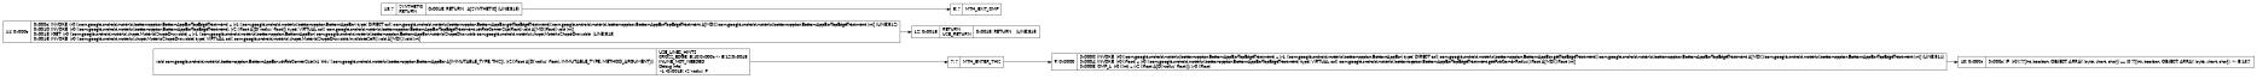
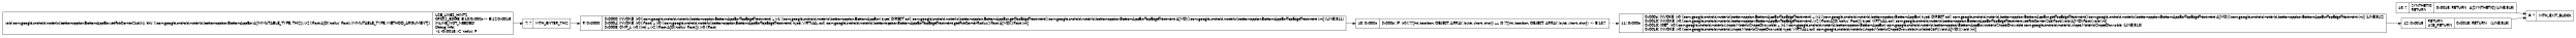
  digraph {
    fontname=Lato
    rankdir=LR
    node [fontname=Lato shape=record]
    edge [fontname=Lato]
    n1 [label="{7\:\ ?|MTH_ENTER_THIS\l}"]
    n2 [label="{9\:\ 0x0000|0x0000: INVOKE  (r0 I:com.google.android.material.bottomappbar.BottomAppBarTopEdgeTreatment) = (r1 I:com.google.android.material.bottomappbar.BottomAppBar) type: DIRECT call: com.google.android.material.bottomappbar.BottomAppBar.getTopEdgeTreatment():com.google.android.material.bottomappbar.BottomAppBarTopEdgeTreatment A[MD:():com.google.android.material.bottomappbar.BottomAppBarTopEdgeTreatment (m)] (LINE:811)\l0x0004: INVOKE  (r0 I:float) = (r0 I:com.google.android.material.bottomappbar.BottomAppBarTopEdgeTreatment) type: VIRTUAL call: com.google.android.material.bottomappbar.BottomAppBarTopEdgeTreatment.getFabCornerRadius():float A[MD:():float (m)]\l0x0008: CMP_L  (r0 I:int) = (r2 I:float A[D('radius' float)]), (r0 I:float) \l}"]
    n3 [label="{10\:\ 0x000a|0x000a: IF  (r0 I:??[int, boolean, OBJECT, ARRAY, byte, short, char]) == (0 ??[int, boolean, OBJECT, ARRAY, byte, short, char])  \-\> B:13:? \l}"]
    n4 [label="{11\:\ 0x000c|0x000c: INVOKE  (r0 I:com.google.android.material.bottomappbar.BottomAppBarTopEdgeTreatment) = (r1 I:com.google.android.material.bottomappbar.BottomAppBar) type: DIRECT call: com.google.android.material.bottomappbar.BottomAppBar.getTopEdgeTreatment():com.google.android.material.bottomappbar.BottomAppBarTopEdgeTreatment A[MD:():com.google.android.material.bottomappbar.BottomAppBarTopEdgeTreatment (m)] (LINE:812)\l0x0010: INVOKE  (r0 I:com.google.android.material.bottomappbar.BottomAppBarTopEdgeTreatment), (r2 I:float A[D('radius' float)]) type: VIRTUAL call: com.google.android.material.bottomappbar.BottomAppBarTopEdgeTreatment.setFabCornerSize(float):void A[MD:(float):void (m)]\l0x0013: IGET  (r0 I:com.google.android.material.shape.MaterialShapeDrawable) = (r1 I:com.google.android.material.bottomappbar.BottomAppBar) com.google.android.material.bottomappbar.BottomAppBar.materialShapeDrawable com.google.android.material.shape.MaterialShapeDrawable  (LINE:813)\l0x0015: INVOKE  (r0 I:com.google.android.material.shape.MaterialShapeDrawable) type: VIRTUAL call: com.google.android.material.shape.MaterialShapeDrawable.invalidateSelf():void A[MD:():void (m)]\l}"]
    n5 [label="{12\:\ 0x0018|RETURN\lUSE_RETURN\l|0x0018: RETURN    (LINE:815)\l}"]
    n6 [label="{13\:\ ?|SYNTHETIC\lRETURN\l|0x0018: RETURN   A[SYNTHETIC] (LINE:815)\l}"]
-   n7 [label="{8\:\ ?|MTH_EXIT_CMP\l}"]
+   n7 [label="{8\:\ ?|MTH_EXIT_BLOCK\l}"]
    n8 [label="{void com.google.android.material.bottomappbar.BottomAppBar.setFabCornerSize((r1 'this' I:com.google.android.material.bottomappbar.BottomAppBar A[IMMUTABLE_TYPE, THIS]), (r2 I:float A[D('radius' float), IMMUTABLE_TYPE, METHOD_ARGUMENT]))  | USE_LINES_HINTS\lCROSS_EDGE: B:10:0x000a \-\> B:12:0x0018\lINLINE_NOT_NEEDED\lDebug Info:\l  \-1 \-0x0018: r2 'radius' F\l}"]
    n1 -> n2
    n2 -> n3
+   n3 -> n4 [style=dashed]
    n4 -> n5
+   n5 -> n7
    n6 -> n7
    n8 -> n1
  }
